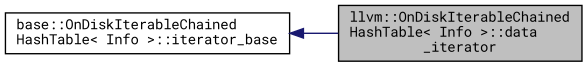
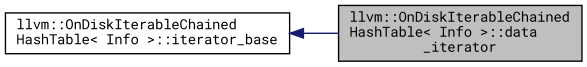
  digraph {
    rankdir=LR
    fontname="Roboto Mono"
    node [color=black fontname="Roboto Mono" fontsize=10 shape=box]
    n1 [fillcolor=grey75 fontcolor=black height=0.2 label="llvm::OnDiskIterableChained\lHashTable\< Info \>::data\l_iterator" style=filled width=0.4]
-   n2 [height=0.2 label="base::OnDiskIterableChained\lHashTable\< Info \>::iterator_base" width=0.4]
+   n2 [height=0.2 label="llvm::OnDiskIterableChained\lHashTable\< Info \>::iterator_base" width=0.4]
    n2 -> n1 [color=midnightblue dir=back fontname="Roboto Mono" fontsize=10 labelfontname=Helvetica labelfontsize=10 style=solid]
  }
